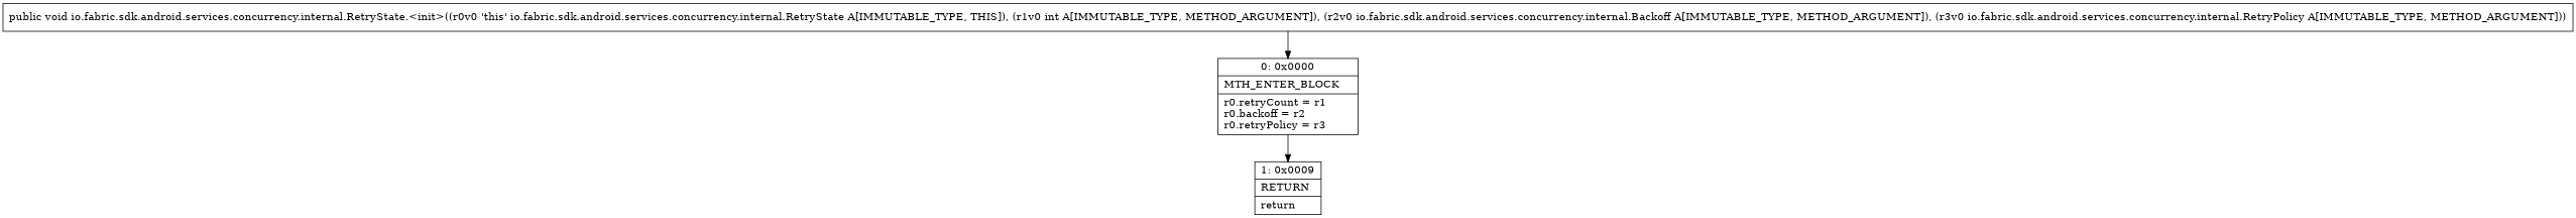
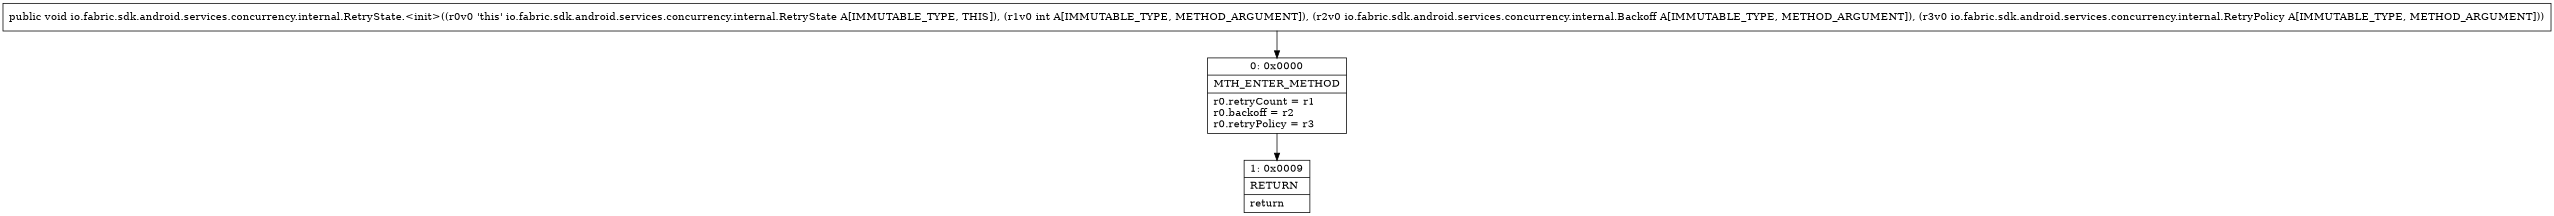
  digraph {
    node [shape=record]
-   n1 [label="{0\:\ 0x0000|MTH_ENTER_BLOCK\l|r0.retryCount = r1\lr0.backoff = r2\lr0.retryPolicy = r3\l}"]
+   n1 [label="{0\:\ 0x0000|MTH_ENTER_METHOD\l|r0.retryCount = r1\lr0.backoff = r2\lr0.retryPolicy = r3\l}"]
    n2 [label="{1\:\ 0x0009|RETURN\l|return\l}"]
    n3 [label="{public void io.fabric.sdk.android.services.concurrency.internal.RetryState.\<init\>((r0v0 'this' io.fabric.sdk.android.services.concurrency.internal.RetryState A[IMMUTABLE_TYPE, THIS]), (r1v0 int A[IMMUTABLE_TYPE, METHOD_ARGUMENT]), (r2v0 io.fabric.sdk.android.services.concurrency.internal.Backoff A[IMMUTABLE_TYPE, METHOD_ARGUMENT]), (r3v0 io.fabric.sdk.android.services.concurrency.internal.RetryPolicy A[IMMUTABLE_TYPE, METHOD_ARGUMENT])) }"]
    n1 -> n2
    n3 -> n1
  }
